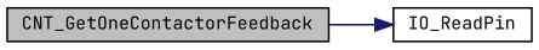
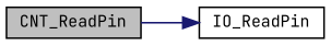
  digraph {
    rankdir=LR
    fontname="JetBrains Mono"
    node [color=black fontname="JetBrains Mono" fontsize=10 shape=record style=filled]
-   n1 [fillcolor=grey75 fontcolor=black height=0.2 label=CNT_GetOneContactorFeedback width=0.4]
+   n1 [fillcolor=grey75 fontcolor=black height=0.2 label=CNT_ReadPin width=0.4]
    n2 [fillcolor=white height=0.2 label=IO_ReadPin width=0.4]
    n1 -> n2 [color=midnightblue fontname="JetBrains Mono" fontsize=10 labelfontname=Helvetica labelfontsize=10 style=solid]
  }
